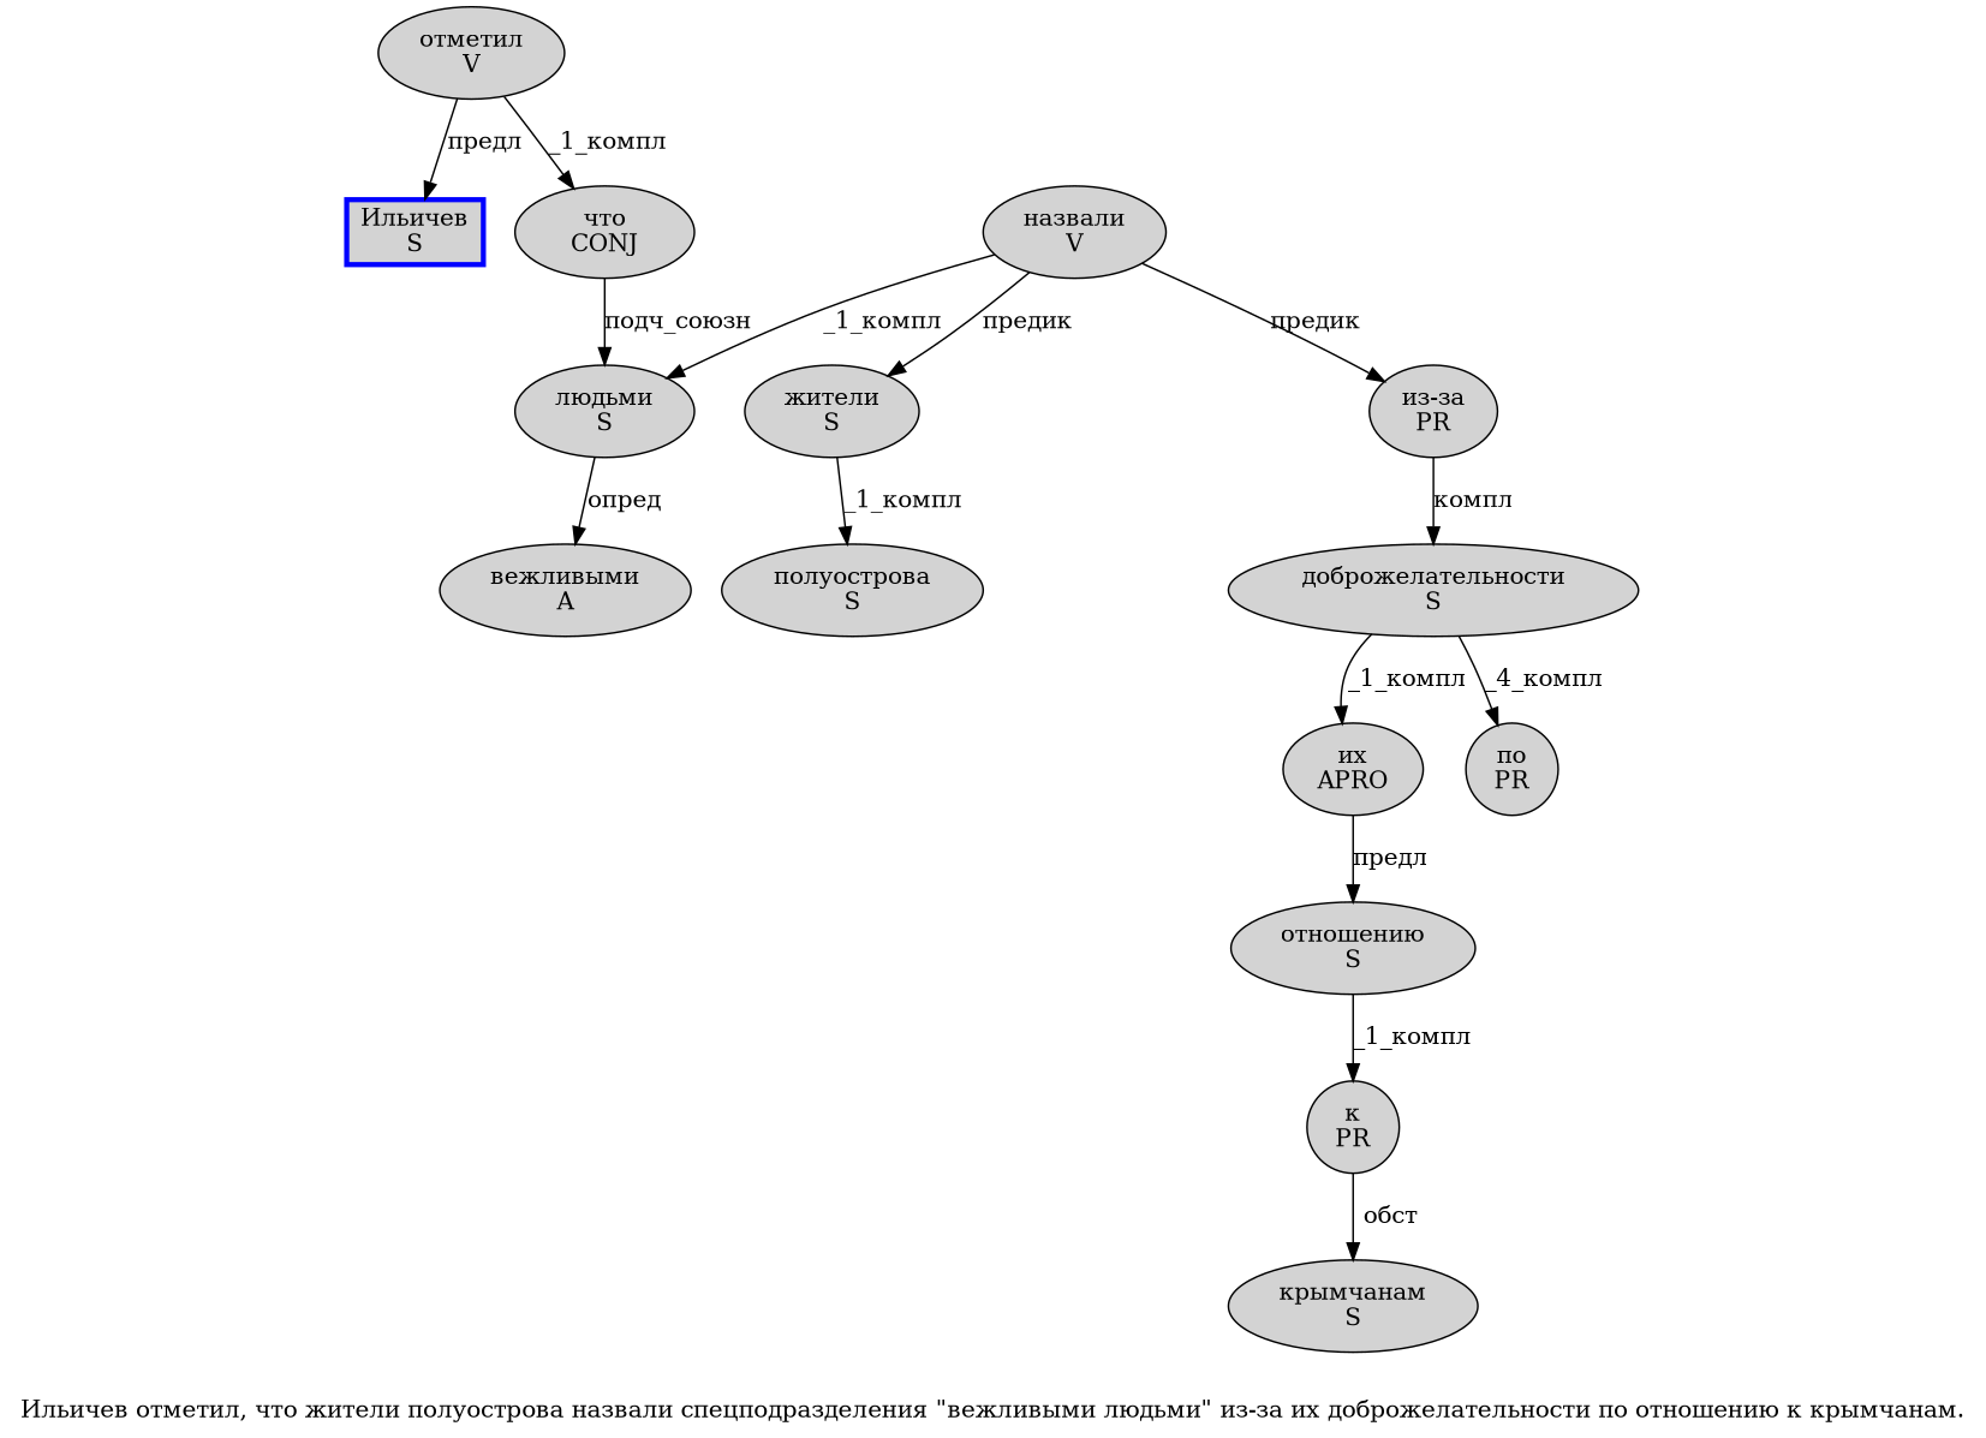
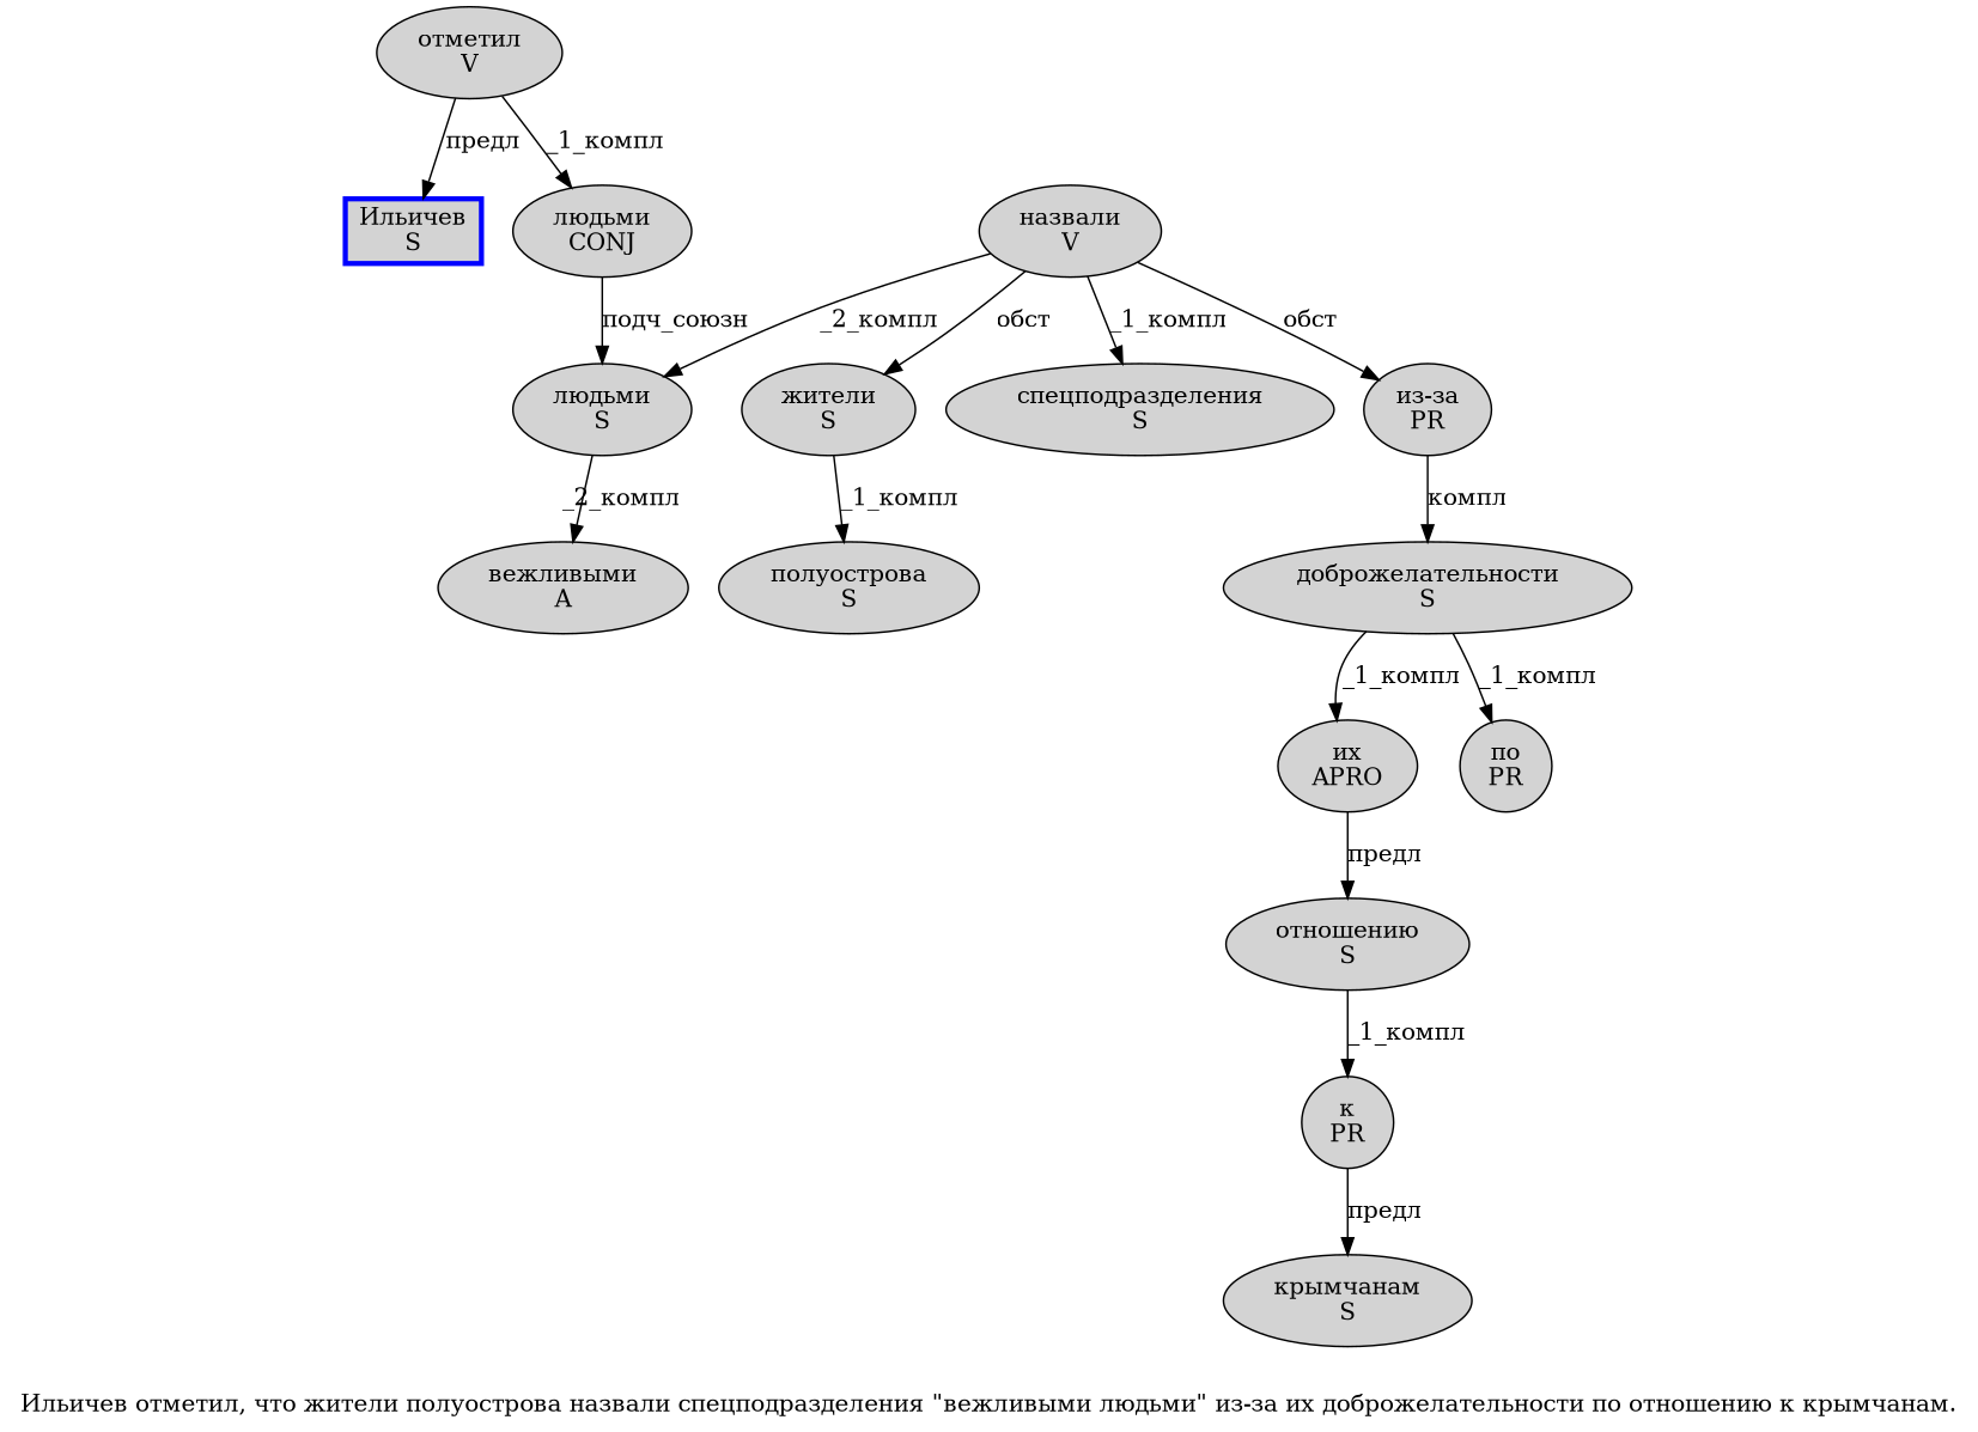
  digraph {
    label="Ильичев отметил, что жители полуострова назвали спецподразделения \"вежливыми людьми\" из-за их доброжелательности по отношению к крымчанам."
    node [fillcolor=lightgray penwidth=1 shape=ellipse style=filled]
    n1 [color=blue label="Ильичев\nS" penwidth=3 shape=box]
    n2 [label="отметил\nV"]
-   n3 [label="что\nCONJ"]
+   n3 [label="людьми\nCONJ"]
    n4 [label="людьми\nS"]
    n5 [label="назвали\nV"]
    n6 [label="жители\nS"]
+   n7 [label="спецподразделения\nS"]
    n8 [label="из-за\nPR"]
    n9 [label="полуострова\nS"]
    n10 [label="вежливыми\nA"]
    n11 [label="доброжелательности\nS"]
    n12 [label="их\nAPRO"]
    n13 [label="по\nPR"]
    n14 [label="отношению\nS"]
    n15 [label="к\nPR"]
    n16 [label="крымчанам\nS"]
    n2 -> n1 [label="предл"]
    n2 -> n3 [label="_1_компл"]
    n3 -> n4 [label="подч_союзн"]
-   n4 -> n10 [label="опред"]
-   n5 -> n4 [label="_1_компл"]
-   n5 -> n6 [label="предик"]
-   n5 -> n8 [label="предик"]
+   n4 -> n10 [label="_2_компл"]
+   n5 -> n4 [label="_2_компл"]
+   n5 -> n6 [label="обст"]
+   n5 -> n7 [label="_1_компл"]
+   n5 -> n8 [label="обст"]
    n6 -> n9 [label="_1_компл"]
    n8 -> n11 [label="компл"]
    n11 -> n12 [label="_1_компл"]
-   n11 -> n13 [label="_4_компл"]
+   n11 -> n13 [label="_1_компл"]
    n12 -> n14 [label="предл"]
    n14 -> n15 [label="_1_компл"]
-   n15 -> n16 [label="обст"]
+   n15 -> n16 [label="предл"]
  }
